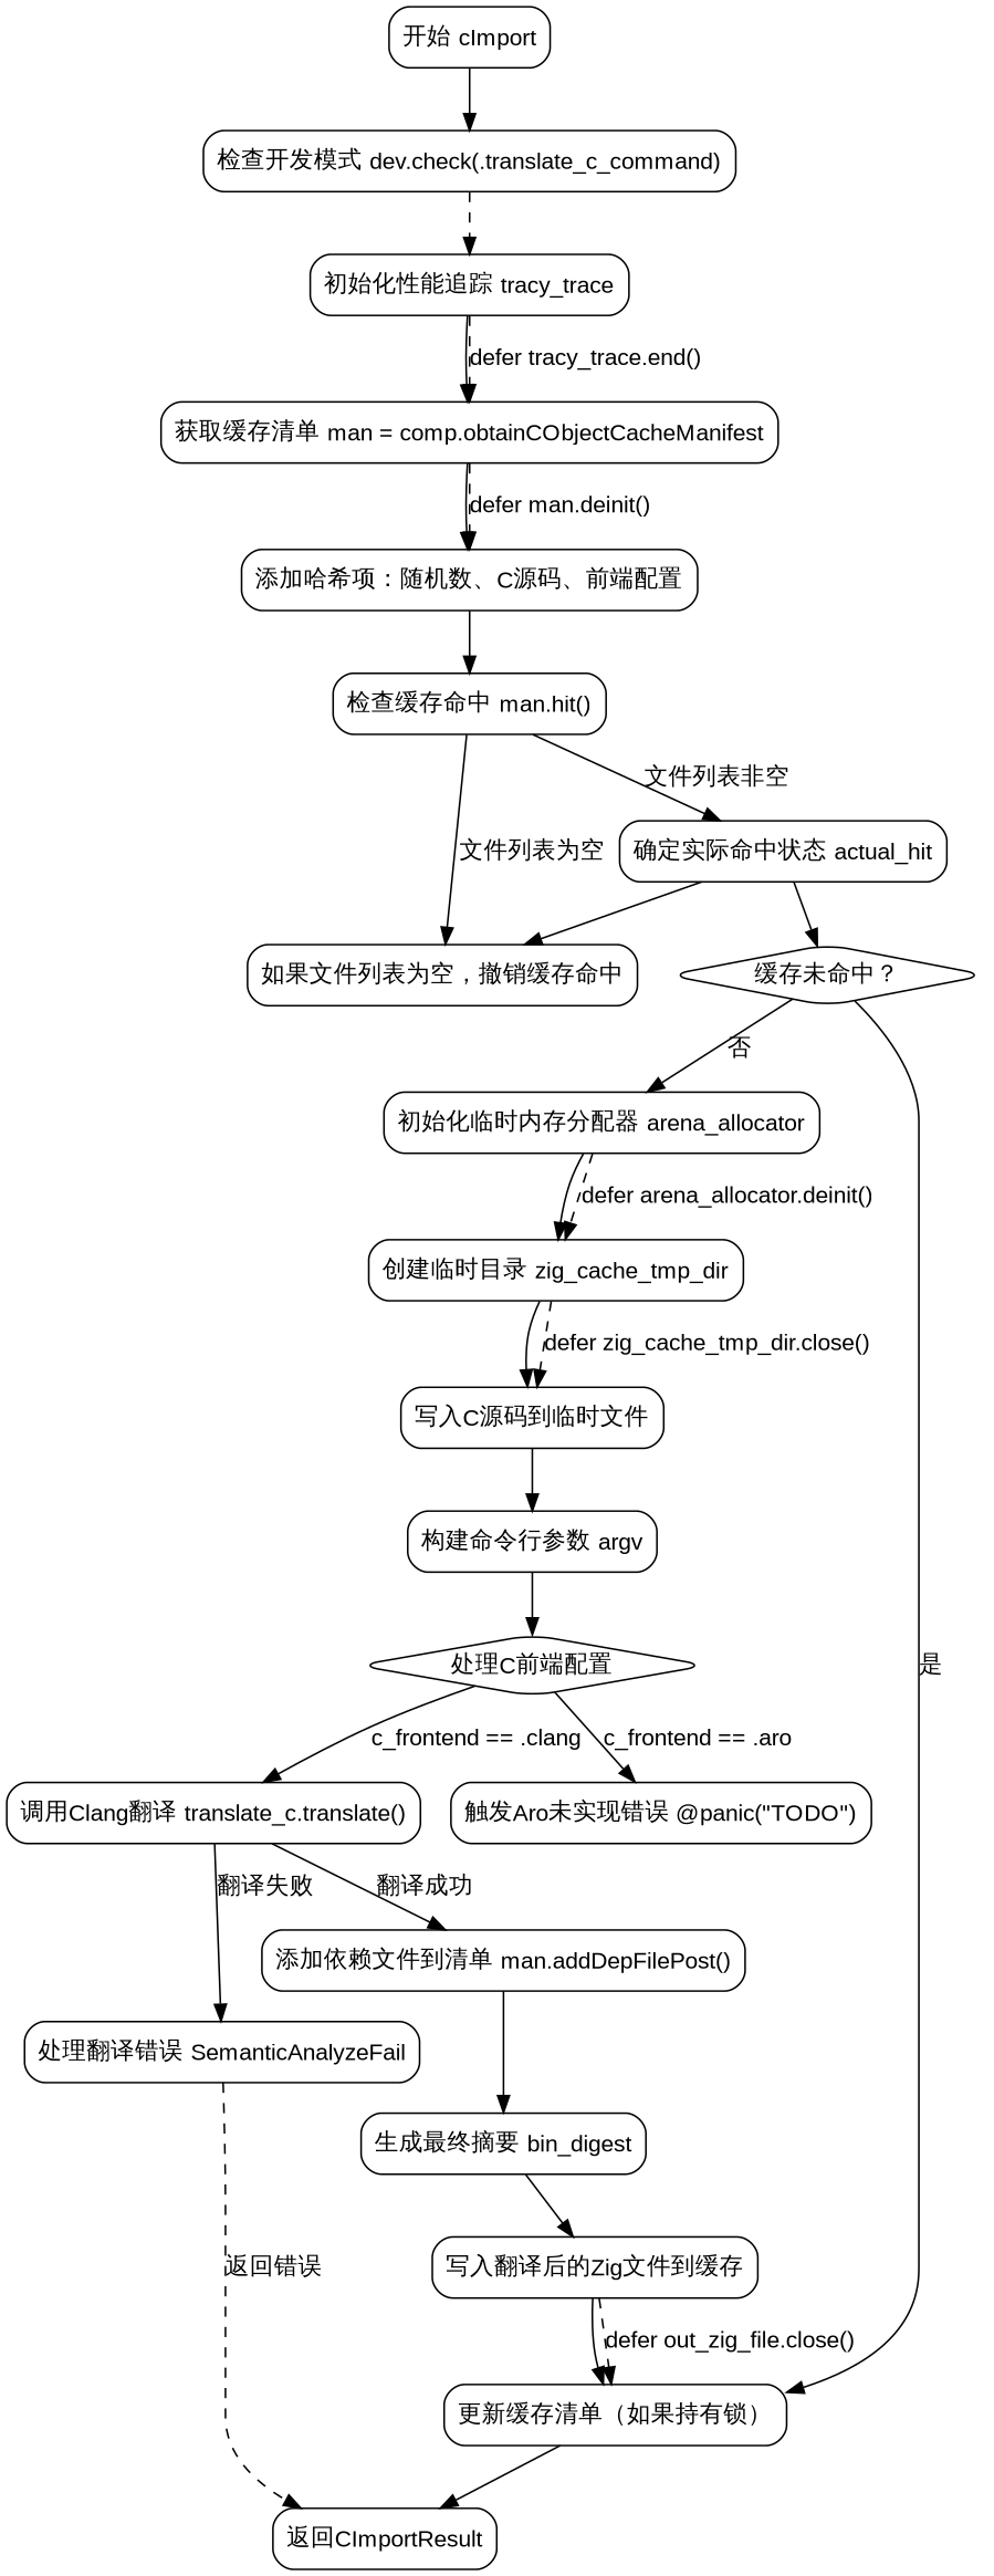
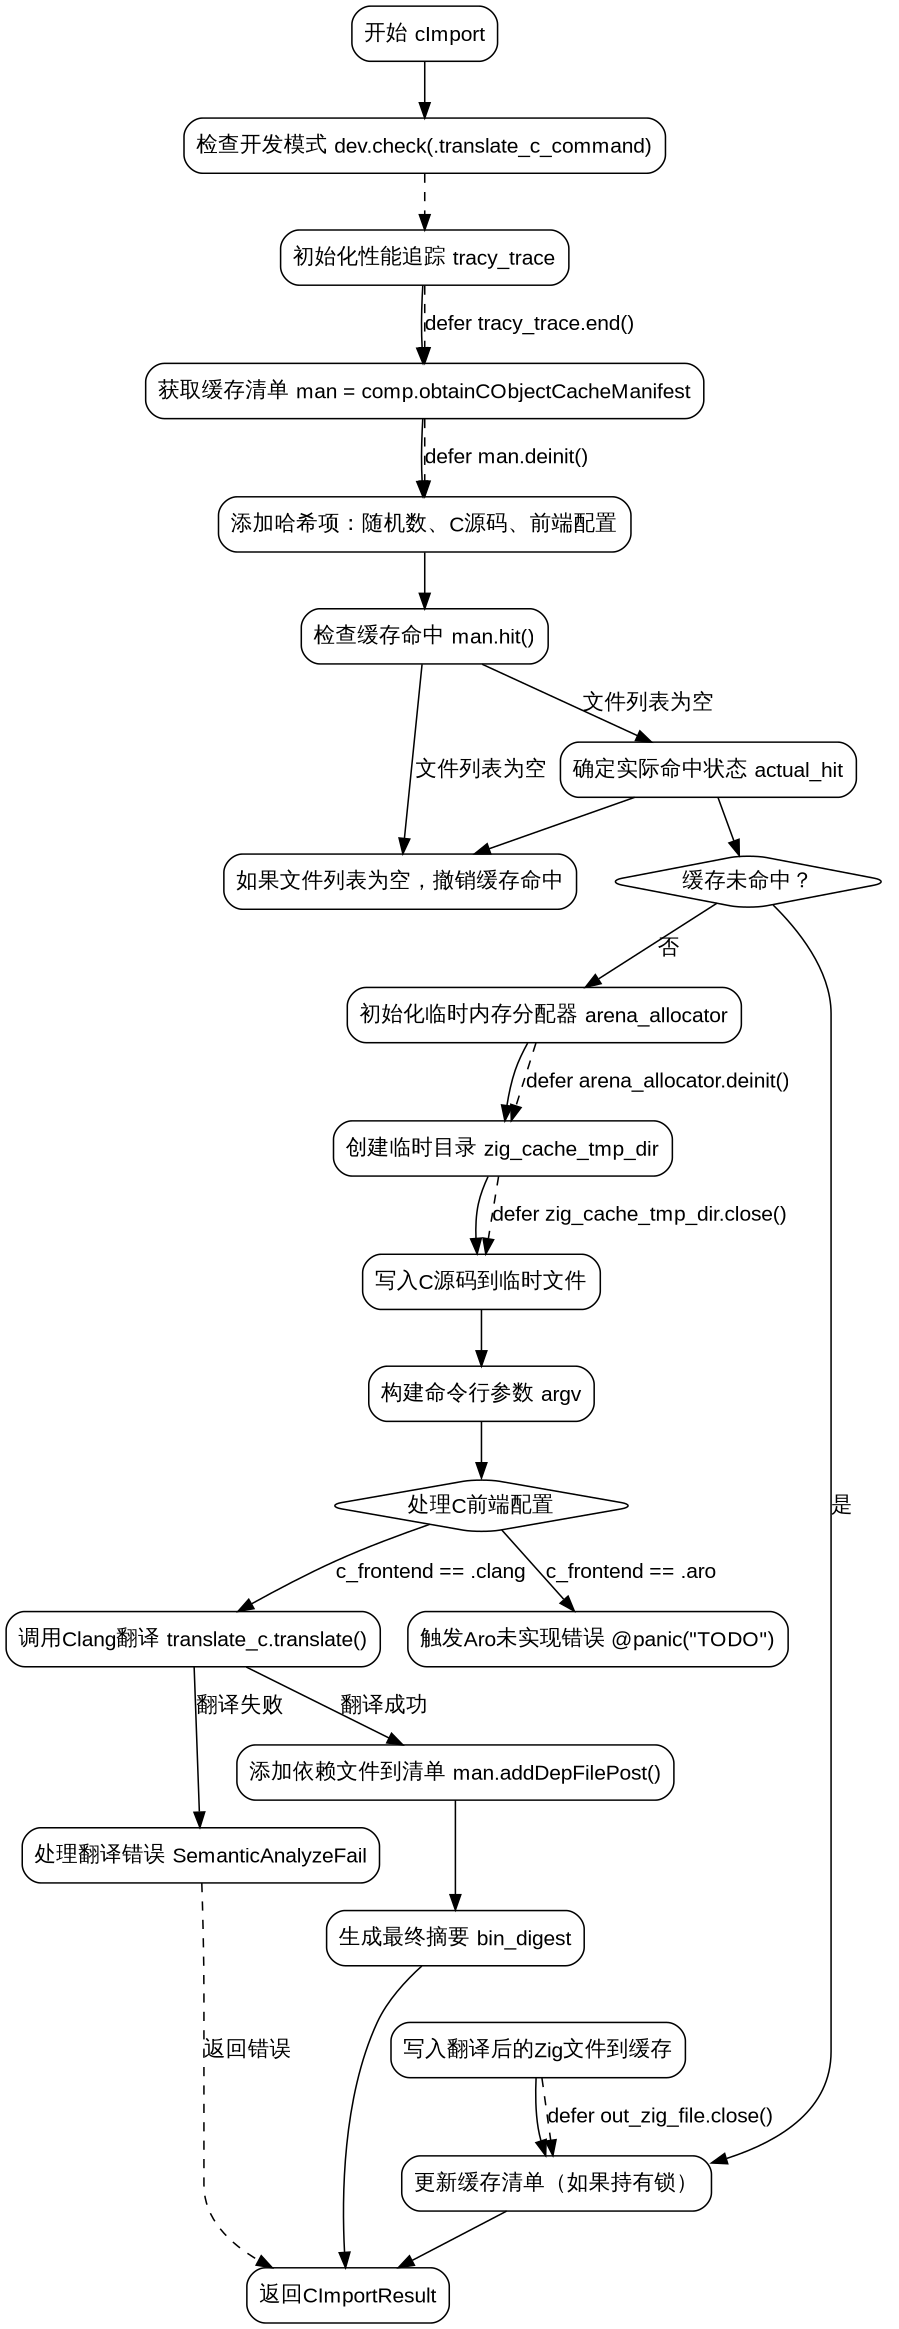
  digraph {
    node [fontname=Arial shape=rectangle style=rounded]
    edge [fontname=Arial]
    n1 [label="开始 cImport"]
    n2 [label="检查开发模式 dev.check(.translate_c_command)"]
    n3 [label="初始化性能追踪 tracy_trace"]
    n4 [label="获取缓存清单 man = comp.obtainCObjectCacheManifest"]
    n5 [label="添加哈希项：随机数、C源码、前端配置"]
    n6 [label="检查缓存命中 man.hit()"]
    n7 [label="如果文件列表为空，撤销缓存命中"]
    n8 [label="确定实际命中状态 actual_hit"]
    n9 [label="缓存未命中？" shape=diamond]
    n10 [label="初始化临时内存分配器 arena_allocator"]
    n11 [label="更新缓存清单（如果持有锁）"]
    n12 [label="创建临时目录 zig_cache_tmp_dir"]
    n13 [label="返回CImportResult"]
    n14 [label="写入C源码到临时文件"]
    n15 [label="构建命令行参数 argv"]
    n16 [label="处理C前端配置" shape=diamond]
    n17 [label="调用Clang翻译 translate_c.translate()"]
    n18 [label="触发Aro未实现错误 @panic(\"TODO\")"]
    n19 [label="处理翻译错误 SemanticAnalyzeFail"]
    n20 [label="添加依赖文件到清单 man.addDepFilePost()"]
    n21 [label="生成最终摘要 bin_digest"]
    n22 [label="写入翻译后的Zig文件到缓存"]
    n1 -> n2
    n2 -> n3 [style=dashed]
    n3 -> n4
    n3 -> n4 [label="defer tracy_trace.end()" style=dashed]
    n4 -> n5
    n4 -> n5 [label="defer man.deinit()" style=dashed]
    n5 -> n6
    n6 -> n7 [label="文件列表为空"]
-   n6 -> n8 [label="文件列表非空"]
+   n6 -> n8 [label="文件列表为空"]
    n8 -> n7
    n8 -> n9
    n9 -> n10 [label="否"]
    n9 -> n11 [label="是"]
    n10 -> n12
    n10 -> n12 [label="defer arena_allocator.deinit()" style=dashed]
    n11 -> n13
    n12 -> n14
    n12 -> n14 [label="defer zig_cache_tmp_dir.close()" style=dashed]
    n14 -> n15
    n15 -> n16
    n16 -> n17 [label="c_frontend == .clang"]
    n16 -> n18 [label="c_frontend == .aro"]
    n17 -> n19 [label="翻译失败"]
    n17 -> n20 [label="翻译成功"]
    n19 -> n13 [label="返回错误" style=dashed]
    n20 -> n21
-   n21 -> n22
+   n21 -> n13
    n22 -> n11
    n22 -> n11 [label="defer out_zig_file.close()" style=dashed]
  }
